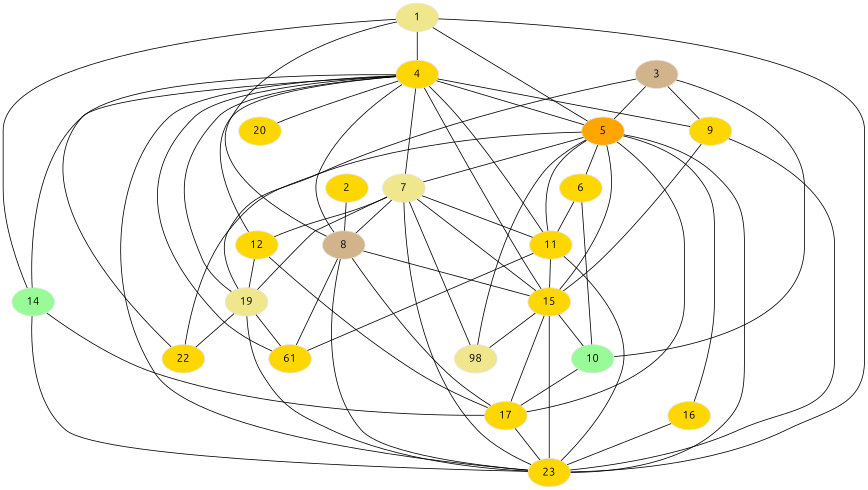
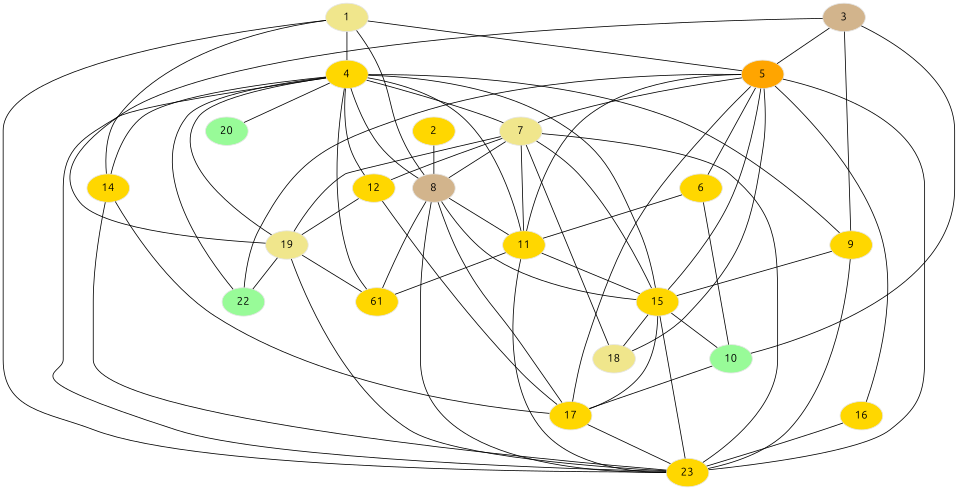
  graph {
    fontname=Ubuntu
    node [color=gray90 fillcolor=gold fontname=Ubuntu style=filled]
    edge [fontname=Ubuntu weight=1.0]
    1 [fillcolor=khaki]
    4
    5 [fillcolor=orange]
    8 [fillcolor=tan]
-   14 [fillcolor=palegreen]
+   14
    23
    9
    19 [fillcolor=khaki]
    7 [fillcolor=khaki]
    11
    12
    15
-   20
+   20 [fillcolor=palegreen]
    n14 [label=61]
-   22
+   22 [fillcolor=palegreen]
    6
    16
    17
-   18 [fillcolor=khaki label=98]
+   18 [fillcolor=khaki]
    2
    3 [fillcolor=tan]
    10 [fillcolor=palegreen]
    1 -- 4
    1 -- 5
    1 -- 8
    1 -- 14
    1 -- 23
-   4 -- 5 [weight=2.0]
    4 -- 8
    4 -- 14
    4 -- 23
    4 -- 9 [weight=2.0]
    4 -- 19
    4 -- 7 [weight=2.0]
    4 -- 11 [weight=4.0]
    4 -- 12
    4 -- 15 [weight=2.0]
    4 -- 20
    4 -- n14
    4 -- 22
    5 -- 23 [weight=3.0]
    5 -- 7 [weight=4.0]
    5 -- 11 [weight=2.0]
    5 -- 15 [weight=6.0]
    5 -- 22
    5 -- 6 [weight=2.0]
    5 -- 16
    5 -- 17 [weight=2.0]
    5 -- 18
    8 -- 23
+   8 -- 11 [weight=2.0]
    8 -- 15 [weight=4.0]
    8 -- n14
    8 -- 17
    14 -- 23
    14 -- 17
    9 -- 23
    9 -- 15 [weight=2.0]
    19 -- 23
    19 -- n14
    19 -- 22
    7 -- 8 [weight=2.0]
    7 -- 23 [weight=2.0]
    7 -- 19
    7 -- 11 [weight=2.0]
    7 -- 12
    7 -- 15 [weight=5.0]
    7 -- 18
    11 -- 23 [weight=3.0]
    11 -- 15 [weight=2.0]
    11 -- n14 [weight=2.0]
    12 -- 19
    12 -- 17
    15 -- 23 [weight=3.0]
    15 -- 17
    15 -- 18
    15 -- 10
    6 -- 11
    6 -- 10
    16 -- 23
    17 -- 23
    2 -- 8
    3 -- 5
    3 -- 9
    3 -- 19
    3 -- 10
    10 -- 17 [weight=2.0]
  }
